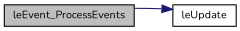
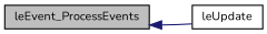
  digraph {
    rankdir=LR
    fontname=Nunito
    node [color=black fontname=Nunito fontsize=10 shape=record style=filled]
    n1 [fillcolor=grey75 fontcolor=black height=0.2 label=leEvent_ProcessEvents width=0.4]
    n2 [fillcolor=white height=0.2 label=leUpdate width=0.4]
-   n2 -> n1 [color=midnightblue dir=back fontname=Nunito fontsize=10 labelfontname=Helvetica labelfontsize=10 style=solid]
+   n1 -> n2 [color=midnightblue dir=back fontname=Nunito fontsize=10 labelfontname=Helvetica labelfontsize=10 style=solid]
  }
